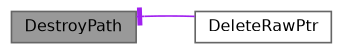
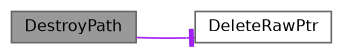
  digraph {
    rankdir=LR
    node [fontname=Helvetica fontsize=10 shape=box style=filled]
    n1 [color=gray40 fillcolor=grey60 fontcolor=black height=0.2 label=DestroyPath width=0.4]
    n2 [color=grey40 fillcolor=white height=0.2 label=DeleteRawPtr width=0.4]
-   n2 -> n1 [color=purple fontname=Helvetica fontsize=10 labelfontname=Helvetica labelfontsize=10 style=solid arrowhead=tee]
+   n1 -> n2 [color=purple fontname=Helvetica fontsize=10 labelfontname=Helvetica labelfontsize=10 style=solid arrowhead=tee]
  }
